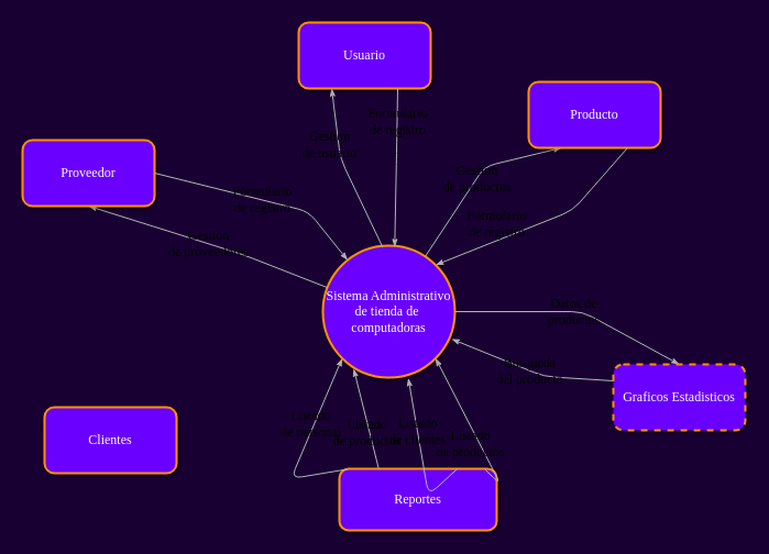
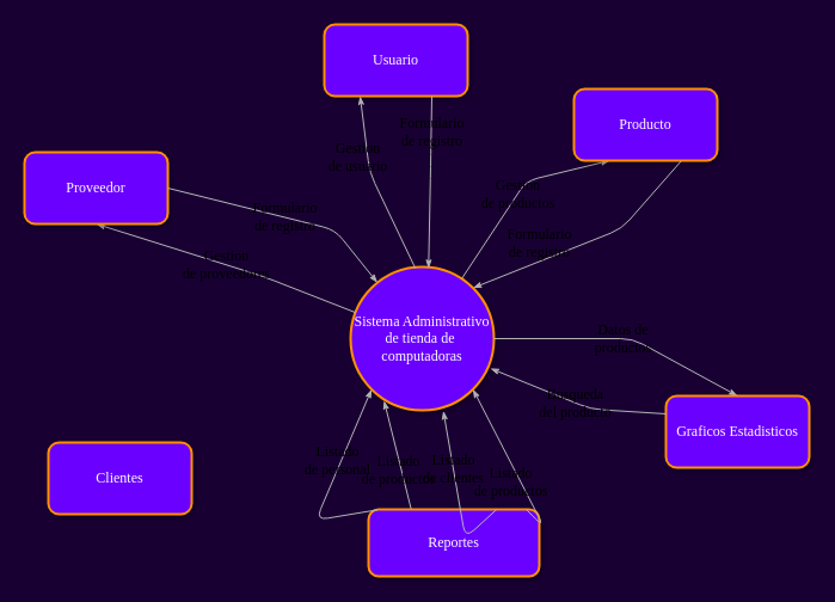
  <mxCell id="0" />
  <mxCell id="1" parent="0" />
  <mxCell id="2" value="Sistema Administrativo de tienda de&amp;nbsp; computadoras" style="ellipse;whiteSpace=wrap;html=1;rounded=1;shadow=1;comic=0;labelBackgroundColor=none;strokeWidth=2;fontFamily=Verdana;fontSize=12;align=center;strokeColor=#FF9000;fillColor=#6a00ff;fontColor=#ffffff;" parent="1" vertex="1"><mxGeometry x="293" y="223" width="120" height="120" as="geometry" /></mxCell>
  <mxCell id="3" value="&lt;div&gt;Gestion&lt;/div&gt;&lt;div&gt;de proveedores&lt;/div&gt;" style="edgeStyle=none;rounded=1;html=1;labelBackgroundColor=none;startArrow=none;startFill=0;startSize=5;endArrow=classicThin;endFill=1;endSize=5;jettySize=auto;orthogonalLoop=1;strokeColor=#B3B3B3;strokeWidth=1;fontFamily=Verdana;fontSize=12;entryX=0.5;entryY=1;entryDx=0;entryDy=0;" parent="1" source="2" target="6" edge="1"><mxGeometry relative="1" as="geometry"><mxPoint x="145.29" y="133.349" as="targetPoint" /><Array as="points"><mxPoint x="220" y="231" /></Array></mxGeometry></mxCell>
  <mxCell id="4" value="Gestion&lt;div&gt;de productos&lt;/div&gt;" style="edgeStyle=none;rounded=1;html=1;labelBackgroundColor=none;startArrow=none;startFill=0;startSize=5;endArrow=classicThin;endFill=1;endSize=5;jettySize=auto;orthogonalLoop=1;strokeColor=#B3B3B3;strokeWidth=1;fontFamily=Verdana;fontSize=12;entryX=0.25;entryY=1;entryDx=0;entryDy=0;" parent="1" source="2" target="7" edge="1"><mxGeometry relative="1" as="geometry"><mxPoint x="474.452" y="137.193" as="targetPoint" /><Array as="points"><mxPoint x="440" y="151" /></Array></mxGeometry></mxCell>
  <mxCell id="5" value="Datos de&lt;div&gt;productos&lt;/div&gt;" style="edgeStyle=none;rounded=1;html=1;labelBackgroundColor=none;startArrow=none;startFill=0;startSize=5;endArrow=classicThin;endFill=1;endSize=5;jettySize=auto;orthogonalLoop=1;strokeColor=#B3B3B3;strokeWidth=1;fontFamily=Verdana;fontSize=12;entryX=0.5;entryY=0;entryDx=0;entryDy=0;" parent="1" source="2" target="10" edge="1"><mxGeometry relative="1" as="geometry"><mxPoint x="454.204" y="374.886" as="targetPoint" /><Array as="points"><mxPoint x="529" y="283" /></Array></mxGeometry></mxCell>
  <mxCell id="6" value="Proveedor" style="rounded=1;whiteSpace=wrap;html=1;shadow=1;comic=0;labelBackgroundColor=none;strokeWidth=2;fontFamily=Lucida Console;fontSize=12;align=center;strokeColor=#FF9000;fillColor=#6a00ff;fontColor=#ffffff;" parent="1" vertex="1"><mxGeometry x="20" y="127" width="120" height="60" as="geometry" /></mxCell>
  <mxCell id="7" value="Producto" style="rounded=1;whiteSpace=wrap;html=1;shadow=1;comic=0;labelBackgroundColor=none;strokeWidth=2;fontFamily=Verdana;fontSize=12;align=center;fillColor=#6a00ff;strokeColor=#FF9000;fontColor=#ffffff;" parent="1" vertex="1"><mxGeometry x="480" y="74" width="120" height="60" as="geometry" /></mxCell>
  <mxCell id="8" value="Clientes" style="rounded=1;whiteSpace=wrap;html=1;shadow=1;comic=0;labelBackgroundColor=none;strokeWidth=2;fontFamily=Lucida Console;fontSize=12;align=center;strokeColor=#FF9000;fillColor=#6a00ff;fontColor=#ffffff;" parent="1" vertex="1"><mxGeometry x="40" y="370" width="120" height="60" as="geometry" /></mxCell>
  <mxCell id="9" value="Reportes" style="rounded=1;whiteSpace=wrap;html=1;shadow=1;comic=0;labelBackgroundColor=none;strokeWidth=2;fontFamily=Verdana;fontSize=12;align=center;strokeColor=#FF9000;fillColor=#6a00ff;fontColor=#ffffff;" parent="1" vertex="1"><mxGeometry x="308" y="426" width="143" height="56" as="geometry" /></mxCell>
- <mxCell id="10" value="Graficos Estadisticos" style="rounded=1;whiteSpace=wrap;html=1;shadow=1;comic=0;labelBackgroundColor=none;strokeWidth=2;fontFamily=Verdana;fontSize=12;align=center;strokeColor=#FF9000;fillColor=#6a00ff;fontColor=#ffffff;dashed=1;" parent="1" vertex="1"><mxGeometry x="557" y="331" width="120" height="60" as="geometry" /></mxCell>
+ <mxCell id="10" value="Graficos Estadisticos" style="rounded=1;whiteSpace=wrap;html=1;shadow=1;comic=0;labelBackgroundColor=none;strokeWidth=2;fontFamily=Verdana;fontSize=12;align=center;strokeColor=#FF9000;fillColor=#6a00ff;fontColor=#ffffff;" parent="1" vertex="1"><mxGeometry x="557" y="331" width="120" height="60" as="geometry" /></mxCell>
  <mxCell id="11" value="Formulario&lt;div&gt;de registro&lt;/div&gt;" style="edgeStyle=none;rounded=1;html=1;labelBackgroundColor=none;startArrow=none;startFill=0;startSize=5;endArrow=classicThin;endFill=1;endSize=5;jettySize=auto;orthogonalLoop=1;strokeColor=#B3B3B3;strokeWidth=1;fontFamily=Verdana;fontSize=12;exitX=1;exitY=0.5;exitDx=0;exitDy=0;" parent="1" source="6" target="2" edge="1"><mxGeometry x="0.001" relative="1" as="geometry"><mxPoint x="366" y="141" as="sourcePoint" /><mxPoint x="140" y="36" as="targetPoint" /><Array as="points"><mxPoint x="280" y="192" /></Array><mxPoint as="offset" /></mxGeometry></mxCell>
  <mxCell id="12" value="Formulario&lt;div&gt;de registro&lt;/div&gt;" style="edgeStyle=none;rounded=1;html=1;labelBackgroundColor=none;startArrow=none;startFill=0;startSize=5;endArrow=classicThin;endFill=1;endSize=5;jettySize=auto;orthogonalLoop=1;strokeColor=#B3B3B3;strokeWidth=1;fontFamily=Verdana;fontSize=12;exitX=0.75;exitY=1;exitDx=0;exitDy=0;entryX=1;entryY=0;entryDx=0;entryDy=0;" parent="1" source="7" target="2" edge="1"><mxGeometry x="0.373" y="-14" relative="1" as="geometry"><mxPoint x="610" y="111" as="sourcePoint" /><mxPoint x="790" y="226" as="targetPoint" /><Array as="points"><mxPoint x="520" y="191" /></Array><mxPoint as="offset" /></mxGeometry></mxCell>
  <mxCell id="13" value="Busqueda&lt;div&gt;del producto&lt;/div&gt;" style="edgeStyle=none;rounded=1;html=1;labelBackgroundColor=none;startArrow=none;startFill=0;startSize=5;endArrow=classicThin;endFill=1;endSize=5;jettySize=auto;orthogonalLoop=1;strokeColor=#B3B3B3;strokeWidth=1;fontFamily=Verdana;fontSize=12;exitX=0;exitY=0.25;exitDx=0;exitDy=0;entryX=0.975;entryY=0.708;entryDx=0;entryDy=0;entryPerimeter=0;" parent="1" source="10" target="2" edge="1"><mxGeometry relative="1" as="geometry"><mxPoint x="448" y="296" as="sourcePoint" /><mxPoint x="438" y="282" as="targetPoint" /><Array as="points"><mxPoint x="494" y="342" /></Array></mxGeometry></mxCell>
  <mxCell id="14" value="Listado&lt;div&gt;de personal&lt;/div&gt;" style="edgeStyle=none;rounded=1;html=1;labelBackgroundColor=none;startArrow=none;startFill=0;startSize=5;endArrow=classicThin;endFill=1;endSize=5;jettySize=auto;orthogonalLoop=1;strokeColor=#B3B3B3;strokeWidth=1;fontFamily=Verdana;fontSize=12;entryX=0;entryY=1;entryDx=0;entryDy=0;exitX=0.053;exitY=0.006;exitDx=0;exitDy=0;exitPerimeter=0;" parent="1" source="9" target="2" edge="1"><mxGeometry x="0.223" y="3" relative="1" as="geometry"><mxPoint x="329" y="412" as="sourcePoint" /><mxPoint x="133" y="479" as="targetPoint" /><Array as="points"><mxPoint x="264" y="435" /></Array><mxPoint as="offset" /></mxGeometry></mxCell>
  <mxCell id="15" value="Listado&lt;div&gt;de productos&lt;/div&gt;" style="edgeStyle=none;rounded=1;html=1;labelBackgroundColor=none;startArrow=none;startFill=0;startSize=5;endArrow=classicThin;endFill=1;endSize=5;jettySize=auto;orthogonalLoop=1;strokeColor=#B3B3B3;strokeWidth=1;fontFamily=Verdana;fontSize=12;entryX=0;entryY=1;entryDx=0;entryDy=0;exitX=0.25;exitY=0;exitDx=0;exitDy=0;" parent="1" source="9" edge="1"><mxGeometry x="-0.257" y="2" relative="1" as="geometry"><mxPoint x="309" y="510" as="sourcePoint" /><mxPoint x="321" y="335" as="targetPoint" /><Array as="points" /><mxPoint as="offset" /></mxGeometry></mxCell>
  <mxCell id="16" value="Listado&lt;div&gt;de clientes&lt;/div&gt;" style="edgeStyle=none;rounded=1;html=1;labelBackgroundColor=none;startArrow=none;startFill=0;startSize=5;endArrow=classicThin;endFill=1;endSize=5;jettySize=auto;orthogonalLoop=1;strokeColor=#B3B3B3;strokeWidth=1;fontFamily=Verdana;fontSize=12;entryX=0.647;entryY=1.004;entryDx=0;entryDy=0;entryPerimeter=0;exitX=0.75;exitY=0;exitDx=0;exitDy=0;" parent="1" source="9" target="2" edge="1"><mxGeometry x="0.309" relative="1" as="geometry"><mxPoint x="385" y="534" as="sourcePoint" /><mxPoint x="391" y="343" as="targetPoint" /><Array as="points"><mxPoint x="389" y="450" /></Array><mxPoint as="offset" /></mxGeometry></mxCell>
  <mxCell id="17" value="Listado&lt;div&gt;de productos&lt;/div&gt;" style="edgeStyle=none;rounded=1;html=1;labelBackgroundColor=none;startArrow=none;startFill=0;startSize=5;endArrow=classicThin;endFill=1;endSize=5;jettySize=auto;orthogonalLoop=1;strokeColor=#B3B3B3;strokeWidth=1;fontFamily=Verdana;fontSize=12;entryX=1;entryY=1;entryDx=0;entryDy=0;exitX=0.923;exitY=0;exitDx=0;exitDy=0;exitPerimeter=0;" parent="1" source="9" target="2" edge="1"><mxGeometry x="-0.097" y="7" relative="1" as="geometry"><mxPoint x="429" y="542" as="sourcePoint" /><mxPoint x="435" y="338" as="targetPoint" /><Array as="points"><mxPoint x="455" y="441" /></Array><mxPoint as="offset" /></mxGeometry></mxCell>
  <mxCell id="18" value="Usuario" style="rounded=1;whiteSpace=wrap;html=1;shadow=1;comic=0;labelBackgroundColor=none;strokeWidth=2;fontFamily=Lucida Console;fontSize=12;align=center;strokeColor=#FF9000;fillColor=#6a00ff;fontColor=#ffffff;" parent="1" vertex="1"><mxGeometry x="271" y="20" width="120" height="60" as="geometry" /></mxCell>
  <mxCell id="19" value="&lt;div&gt;Gestion&lt;/div&gt;&lt;div&gt;de usuario&lt;/div&gt;" style="edgeStyle=none;rounded=1;html=1;labelBackgroundColor=none;startArrow=none;startFill=0;startSize=5;endArrow=classicThin;endFill=1;endSize=5;jettySize=auto;orthogonalLoop=1;strokeColor=#B3B3B3;strokeWidth=1;fontFamily=Verdana;fontSize=12;entryX=0.25;entryY=1;entryDx=0;entryDy=0;exitX=0.452;exitY=0.01;exitDx=0;exitDy=0;exitPerimeter=0;" parent="1" source="2" target="18" edge="1"><mxGeometry x="0.338" y="8" relative="1" as="geometry"><mxPoint x="346" y="222" as="sourcePoint" /><mxPoint x="189" y="74" as="targetPoint" /><Array as="points"><mxPoint x="309" y="144" /></Array><mxPoint as="offset" /></mxGeometry></mxCell>
  <mxCell id="20" value="Formulario&lt;div&gt;de registro&lt;/div&gt;" style="edgeStyle=none;rounded=1;html=1;labelBackgroundColor=none;startArrow=none;startFill=0;startSize=5;endArrow=classicThin;endFill=1;endSize=5;jettySize=auto;orthogonalLoop=1;strokeColor=#B3B3B3;strokeWidth=1;fontFamily=Verdana;fontSize=12;exitX=0.75;exitY=1;exitDx=0;exitDy=0;entryX=0.544;entryY=0.01;entryDx=0;entryDy=0;entryPerimeter=0;" parent="1" source="18" target="2" edge="1"><mxGeometry x="-0.582" y="1" relative="1" as="geometry"><mxPoint x="332" y="83" as="sourcePoint" /><mxPoint x="507" y="162" as="targetPoint" /><Array as="points"><mxPoint x="360" y="139" /></Array><mxPoint as="offset" /></mxGeometry></mxCell>
